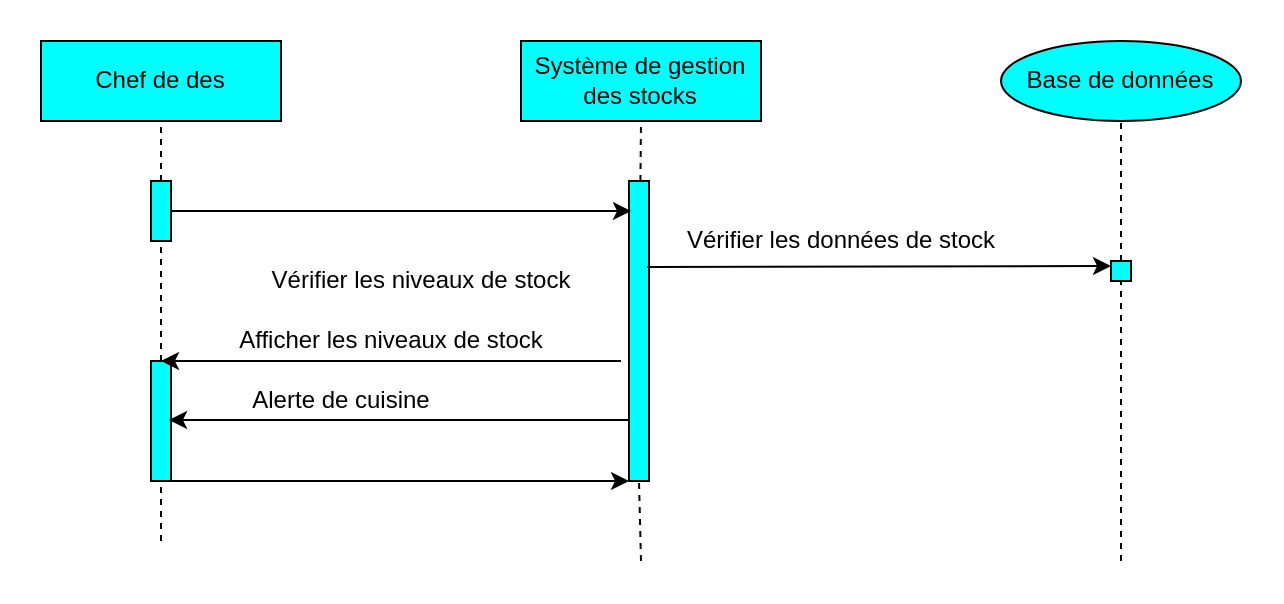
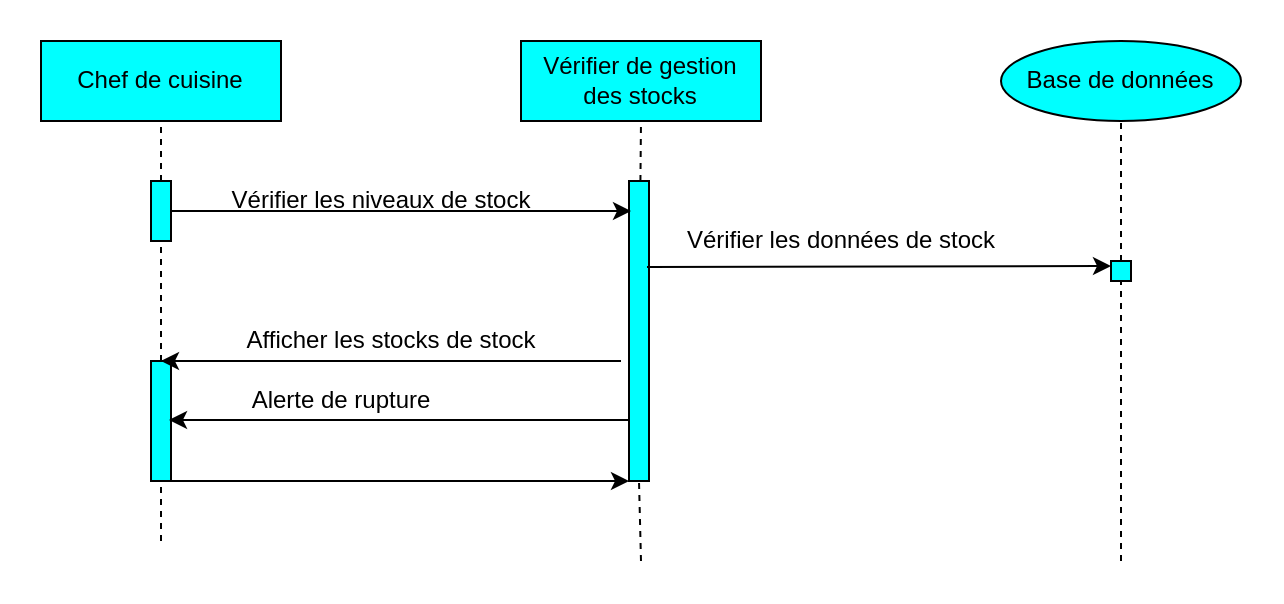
  <mxCell id="0" />
  <mxCell id="1" parent="0" />
- <mxCell id="2" value="Chef de des" style="rounded=0;whiteSpace=wrap;html=1;fillColor=#00FFFF;" parent="1" vertex="1"><mxGeometry x="20" y="20" width="120" height="40" as="geometry" /></mxCell>
- <mxCell id="3" value="Système de gestion des stocks" style="rounded=0;whiteSpace=wrap;html=1;fillColor=#00FFFF;" parent="1" vertex="1"><mxGeometry x="260" y="20" width="120" height="40" as="geometry" /></mxCell>
+ <mxCell id="2" value="Chef de cuisine" style="rounded=0;whiteSpace=wrap;html=1;fillColor=#00FFFF;" parent="1" vertex="1"><mxGeometry x="20" y="20" width="120" height="40" as="geometry" /></mxCell>
+ <mxCell id="3" value="Vérifier de gestion des stocks" style="rounded=0;whiteSpace=wrap;html=1;fillColor=#00FFFF;" parent="1" vertex="1"><mxGeometry x="260" y="20" width="120" height="40" as="geometry" /></mxCell>
  <mxCell id="4" value="Base de données" style="ellipse;whiteSpace=wrap;html=1;fillColor=#00FFFF;" parent="1" vertex="1"><mxGeometry x="500" y="20" width="120" height="40" as="geometry" /></mxCell>
  <mxCell id="5" value="" style="endArrow=none;dashed=1;html=1;entryX=0.5;entryY=1;entryDx=0;entryDy=0;" parent="1" source="6" target="2" edge="1"><mxGeometry width="50" height="50" relative="1" as="geometry"><mxPoint x="80" y="270" as="sourcePoint" /><mxPoint x="100" y="180" as="targetPoint" /></mxGeometry></mxCell>
  <mxCell id="6" value="" style="rounded=0;whiteSpace=wrap;html=1;fillColor=#00FFFF;" parent="1" vertex="1"><mxGeometry x="75" y="90" width="10" height="30" as="geometry" /></mxCell>
  <mxCell id="7" value="" style="endArrow=none;dashed=1;html=1;entryX=0.5;entryY=1;entryDx=0;entryDy=0;" parent="1" source="8" target="6" edge="1"><mxGeometry width="50" height="50" relative="1" as="geometry"><mxPoint x="80" y="270" as="sourcePoint" /><mxPoint x="80" y="60" as="targetPoint" /></mxGeometry></mxCell>
  <mxCell id="8" value="" style="rounded=0;whiteSpace=wrap;html=1;fillColor=#00FFFF;" parent="1" vertex="1"><mxGeometry x="75" y="180" width="10" height="60" as="geometry" /></mxCell>
  <mxCell id="9" value="" style="endArrow=none;dashed=1;html=1;entryX=0.5;entryY=1;entryDx=0;entryDy=0;" parent="1" target="8" edge="1"><mxGeometry width="50" height="50" relative="1" as="geometry"><mxPoint x="80" y="270" as="sourcePoint" /><mxPoint x="80" y="120" as="targetPoint" /></mxGeometry></mxCell>
  <mxCell id="10" value="" style="endArrow=none;dashed=1;html=1;entryX=0.5;entryY=1;entryDx=0;entryDy=0;" parent="1" source="11" target="3" edge="1"><mxGeometry width="50" height="50" relative="1" as="geometry"><mxPoint x="320" y="280" as="sourcePoint" /><mxPoint x="340" y="150" as="targetPoint" /></mxGeometry></mxCell>
  <mxCell id="11" value="" style="rounded=0;whiteSpace=wrap;html=1;fillColor=#00FFFF;" parent="1" vertex="1"><mxGeometry x="314" y="90" width="10" height="150" as="geometry" /></mxCell>
  <mxCell id="12" value="" style="endArrow=none;dashed=1;html=1;entryX=0.5;entryY=1;entryDx=0;entryDy=0;" parent="1" target="11" edge="1"><mxGeometry width="50" height="50" relative="1" as="geometry"><mxPoint x="320" y="280" as="sourcePoint" /><mxPoint x="320" y="60" as="targetPoint" /></mxGeometry></mxCell>
  <mxCell id="13" value="" style="endArrow=none;dashed=1;html=1;entryX=0.5;entryY=1;entryDx=0;entryDy=0;" parent="1" source="14" target="4" edge="1"><mxGeometry width="50" height="50" relative="1" as="geometry"><mxPoint x="560" y="280" as="sourcePoint" /><mxPoint x="560" y="130" as="targetPoint" /></mxGeometry></mxCell>
  <mxCell id="14" value="" style="rounded=0;whiteSpace=wrap;html=1;fillColor=#00FFFF;" parent="1" vertex="1"><mxGeometry x="555" y="130" width="10" height="10" as="geometry" /></mxCell>
  <mxCell id="15" value="" style="endArrow=none;dashed=1;html=1;entryX=0.5;entryY=1;entryDx=0;entryDy=0;" parent="1" target="14" edge="1"><mxGeometry width="50" height="50" relative="1" as="geometry"><mxPoint x="560" y="280" as="sourcePoint" /><mxPoint x="560" y="60" as="targetPoint" /></mxGeometry></mxCell>
  <mxCell id="16" value="" style="endArrow=classic;html=1;exitX=1;exitY=0.5;exitDx=0;exitDy=0;entryX=0.1;entryY=0.1;entryDx=0;entryDy=0;entryPerimeter=0;" parent="1" source="6" target="11" edge="1"><mxGeometry width="50" height="50" relative="1" as="geometry"><mxPoint x="160" y="170" as="sourcePoint" /><mxPoint x="210" y="120" as="targetPoint" /></mxGeometry></mxCell>
- <mxCell id="17" value="Vérifier les niveaux de stock" style="text;html=1;align=center;verticalAlign=middle;resizable=0;points=[];autosize=1;" parent="1" vertex="1"><mxGeometry x="130" y="130" width="160" height="20" as="geometry" /></mxCell>
+ <mxCell id="17" value="Vérifier les niveaux de stock" style="text;html=1;align=center;verticalAlign=middle;resizable=0;points=[];autosize=1;" parent="1" vertex="1"><mxGeometry x="110" y="90" width="160" height="20" as="geometry" /></mxCell>
  <mxCell id="18" value="" style="endArrow=classic;html=1;entryX=0.5;entryY=0;entryDx=0;entryDy=0;" parent="1" target="8" edge="1"><mxGeometry width="50" height="50" relative="1" as="geometry"><mxPoint x="310" y="180" as="sourcePoint" /><mxPoint x="90" y="180" as="targetPoint" /></mxGeometry></mxCell>
- <mxCell id="19" value="Afficher les niveaux de stock" style="text;html=1;align=center;verticalAlign=middle;resizable=0;points=[];autosize=1;" parent="1" vertex="1"><mxGeometry x="110" y="160" width="170" height="20" as="geometry" /></mxCell>
+ <mxCell id="19" value="Afficher les stocks de stock" style="text;html=1;align=center;verticalAlign=middle;resizable=0;points=[];autosize=1;" parent="1" vertex="1"><mxGeometry x="110" y="160" width="170" height="20" as="geometry" /></mxCell>
  <mxCell id="20" value="" style="endArrow=classic;html=1;entryX=0.5;entryY=0;entryDx=0;entryDy=0;" parent="1" edge="1"><mxGeometry width="50" height="50" relative="1" as="geometry"><mxPoint x="314" y="209.5" as="sourcePoint" /><mxPoint x="84" y="209.5" as="targetPoint" /></mxGeometry></mxCell>
- <mxCell id="21" value="Alerte de cuisine" style="text;html=1;align=center;verticalAlign=middle;resizable=0;points=[];autosize=1;" parent="1" vertex="1"><mxGeometry x="120" y="190" width="100" height="20" as="geometry" /></mxCell>
+ <mxCell id="21" value="Alerte de rupture" style="text;html=1;align=center;verticalAlign=middle;resizable=0;points=[];autosize=1;" parent="1" vertex="1"><mxGeometry x="120" y="190" width="100" height="20" as="geometry" /></mxCell>
  <mxCell id="22" value="" style="endArrow=classic;html=1;entryX=0;entryY=1;entryDx=0;entryDy=0;exitX=1;exitY=1;exitDx=0;exitDy=0;" parent="1" source="8" target="11" edge="1"><mxGeometry width="50" height="50" relative="1" as="geometry"><mxPoint x="330" y="200" as="sourcePoint" /><mxPoint x="100" y="200" as="targetPoint" /></mxGeometry></mxCell>
  <mxCell id="23" value="" style="endArrow=classic;html=1;entryX=0;entryY=0.25;entryDx=0;entryDy=0;" parent="1" target="14" edge="1"><mxGeometry width="50" height="50" relative="1" as="geometry"><mxPoint x="323" y="133" as="sourcePoint" /><mxPoint x="420" y="160" as="targetPoint" /></mxGeometry></mxCell>
  <mxCell id="24" value="Vérifier les données de stock" style="text;html=1;align=center;verticalAlign=middle;resizable=0;points=[];autosize=1;" parent="1" vertex="1"><mxGeometry x="325" y="110" width="190" height="20" as="geometry" /></mxCell>
